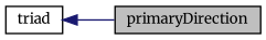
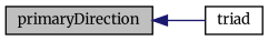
  digraph {
    rankdir=LR
    fontname=Merriweather
    node [color=black fontname=Merriweather fontsize=10 shape=record]
    n1 [fillcolor=grey75 fontcolor=black height=0.2 label=primaryDirection style=filled width=0.4]
    n2 [height=0.2 label=triad width=0.4]
-   n2 -> n1 [color=midnightblue dir=back fontname=Merriweather fontsize=10 labelfontname=Helvetica labelfontsize=10 style=solid]
+   n1 -> n2 [color=midnightblue dir=back fontname=Merriweather fontsize=10 labelfontname=Helvetica labelfontsize=10 style=solid]
  }
